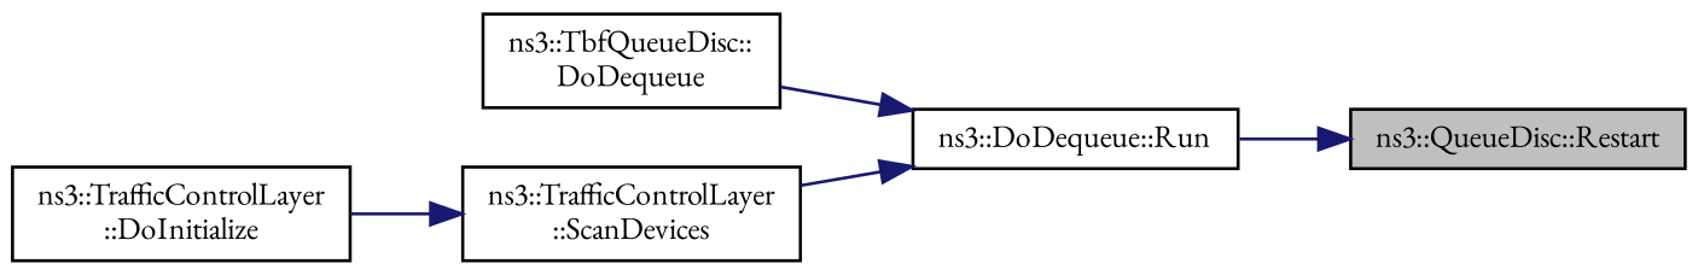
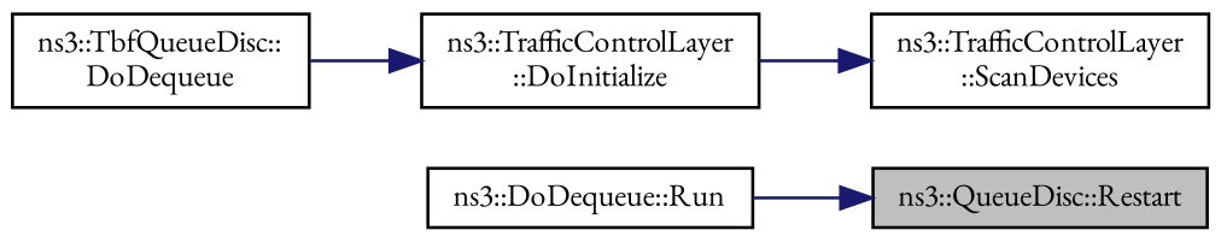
  digraph {
    fontname="EB Garamond"
    rankdir=RL
    node [color=black fillcolor=white fontname="EB Garamond" fontsize=10 shape=record style=filled]
    edge [color=midnightblue dir=back fontname="EB Garamond" fontsize=10 labelfontname=Helvetica labelfontsize=10 style=solid]
    n1 [fillcolor=grey75 fontcolor=black height=0.2 label="ns3::QueueDisc::Restart" width=0.4]
    n2 [height=0.2 label="ns3::DoDequeue::Run" width=0.4]
    n3 [height=0.2 label="ns3::TbfQueueDisc::\lDoDequeue" width=0.4]
    n4 [height=0.2 label="ns3::TrafficControlLayer\l::ScanDevices" width=0.4]
    n5 [height=0.2 label="ns3::TrafficControlLayer\l::DoInitialize" width=0.4]
    n1 -> n2
-   n2 -> n3
-   n2 -> n4
+   n5 -> n3
    n4 -> n5
  }
